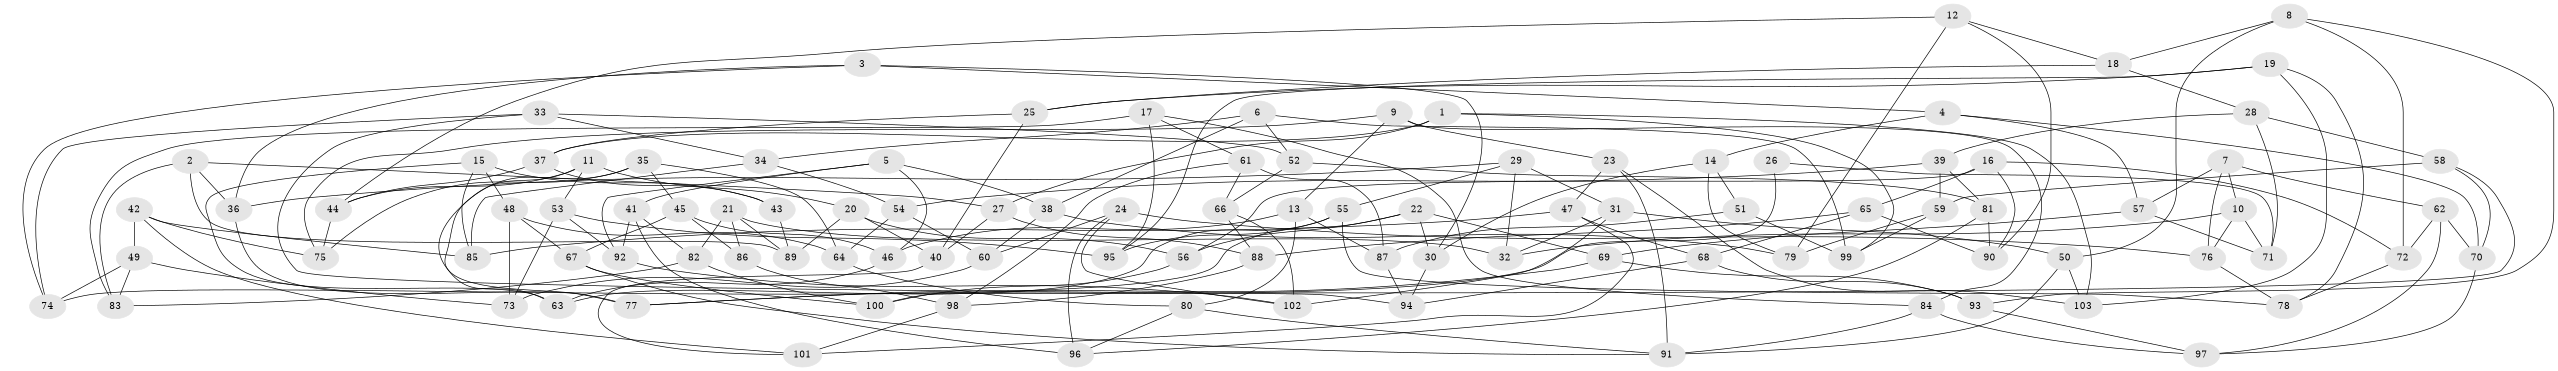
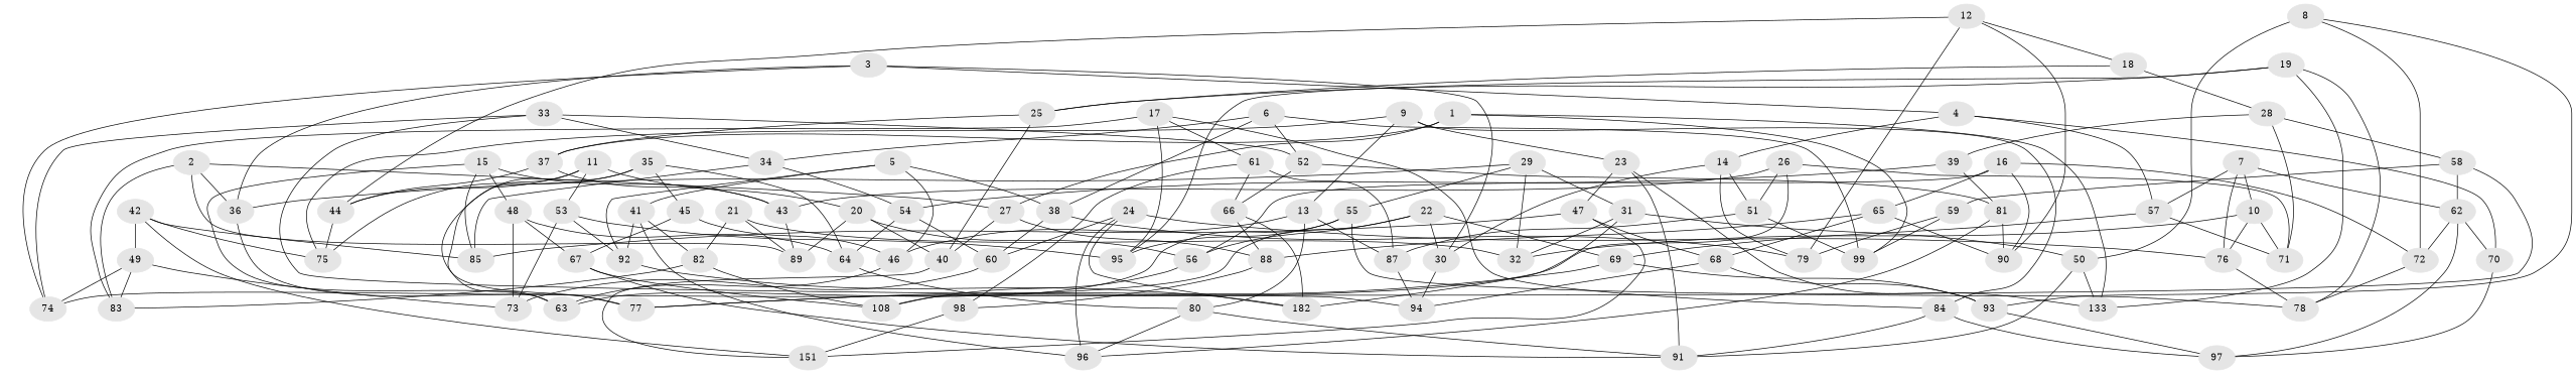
  graph {
    node [color=gray90 style=filled]
    1
    27
    37
    99
-   103
+   103 [label=133]
    40
    88
    44
    43
    2
    36
    83
    89
    77
    3
    4
    30
    74
    14
    57
    70
    94
    79
    51
    71
    69
    97
    5
    38
    41
    46
    92
    60
    82
    96
    63
-   102
+   102 [label=182]
    6
    34
    52
    85
    54
    81
    66
    7
    10
    62
    76
    32
    72
    78
    8
    18
    50
    93
    25
    28
    91
    9
    13
    23
    75
    84
    80
    87
    47
    11
    20
    53
    56
    95
    73
    12
    90
    15
    48
    64
    67
    16
    65
-   100
+   100 [label=108]
    68
    17
    61
    98
    39
    58
    19
-   101
+   101 [label=151]
    21
-   86
    22
    24
    26
    59
    29
    31
    55
    33
    35
    45
    42
    49
    1 -- 27
    1 -- 37
    1 -- 99
    1 -- 103
    27 -- 40
    27 -- 88
    37 -- 44
    37 -- 43
    40 -- 101
    88 -- 98
    44 -- 75
    43 -- 89
    2 -- 27
    2 -- 36
    2 -- 83
    2 -- 89
    36 -- 77
    3 -- 36
    3 -- 4
    3 -- 30
    3 -- 74
    4 -- 14
    4 -- 57
    4 -- 70
    30 -- 94
    14 -- 30
    14 -- 79
    14 -- 51
    57 -- 71
    57 -- 69
    70 -- 97
    51 -- 99
    51 -- 87
    69 -- 77
    69 -- 93
    5 -- 38
    5 -- 41
    5 -- 46
    5 -- 92
    38 -- 79
    38 -- 60
    41 -- 92
    41 -- 82
    41 -- 96
    46 -- 63
    92 -- 102
    60 -- 73
    82 -- 83
    82 -- 100
    6 -- 99
    6 -- 38
    6 -- 34
    6 -- 52
    34 -- 85
    34 -- 54
    52 -- 81
    52 -- 66
    54 -- 60
    54 -- 64
    81 -- 96
    81 -- 90
    66 -- 88
    66 -- 102
    7 -- 57
    7 -- 10
    7 -- 62
    7 -- 76
    10 -- 71
    10 -- 76
    10 -- 32
    62 -- 70
    62 -- 97
    62 -- 72
    76 -- 78
    72 -- 78
    8 -- 72
-   8 -- 18
    8 -- 50
    8 -- 93
    18 -- 25
    18 -- 28
    50 -- 103
    50 -- 91
    93 -- 97
    25 -- 37
    25 -- 40
    28 -- 71
    28 -- 39
    28 -- 58
    9 -- 13
    9 -- 23
    9 -- 75
    9 -- 84
    13 -- 46
    13 -- 80
    13 -- 87
    23 -- 103
    23 -- 91
    23 -- 47
    84 -- 97
    84 -- 91
    80 -- 96
    80 -- 91
    87 -- 94
    47 -- 85
    47 -- 68
    47 -- 101
    11 -- 44
    11 -- 77
    11 -- 20
    11 -- 53
    20 -- 40
    20 -- 89
    20 -- 56
    53 -- 92
    53 -- 95
    53 -- 73
    56 -- 100
    12 -- 44
    12 -- 79
    12 -- 18
    12 -- 90
    15 -- 43
    15 -- 63
    15 -- 85
    15 -- 48
    48 -- 73
    48 -- 64
    48 -- 67
    64 -- 80
    67 -- 91
    67 -- 100
    16 -- 72
    16 -- 56
    16 -- 90
    16 -- 65
    65 -- 88
    65 -- 90
    65 -- 68
    68 -- 94
    68 -- 93
    17 -- 83
    17 -- 84
    17 -- 95
    17 -- 61
    61 -- 66
    61 -- 87
    61 -- 98
    98 -- 101
    39 -- 54
    39 -- 81
-   39 -- 59
-   58 -- 70
+   58 -- 62
    58 -- 100
    58 -- 59
    19 -- 103
    19 -- 78
    19 -- 25
    19 -- 95
    21 -- 89
    21 -- 82
    21 -- 32
-   21 -- 86
-   86 -- 98
    22 -- 30
    22 -- 74
    22 -- 69
    22 -- 56
    24 -- 60
    24 -- 96
    24 -- 102
    24 -- 76
+   26 -- 43
    26 -- 77
+   26 -- 51
    26 -- 71
    59 -- 99
    59 -- 79
    29 -- 36
    29 -- 32
    29 -- 31
    29 -- 55
    31 -- 102
    31 -- 32
    31 -- 50
    55 -- 63
    55 -- 78
    55 -- 95
    33 -- 74
    33 -- 94
    33 -- 34
    33 -- 52
    35 -- 63
    35 -- 75
    35 -- 64
    35 -- 45
    45 -- 46
    45 -- 67
-   45 -- 86
    42 -- 85
    42 -- 75
    42 -- 101
    42 -- 49
    49 -- 83
    49 -- 74
    49 -- 73
  }
